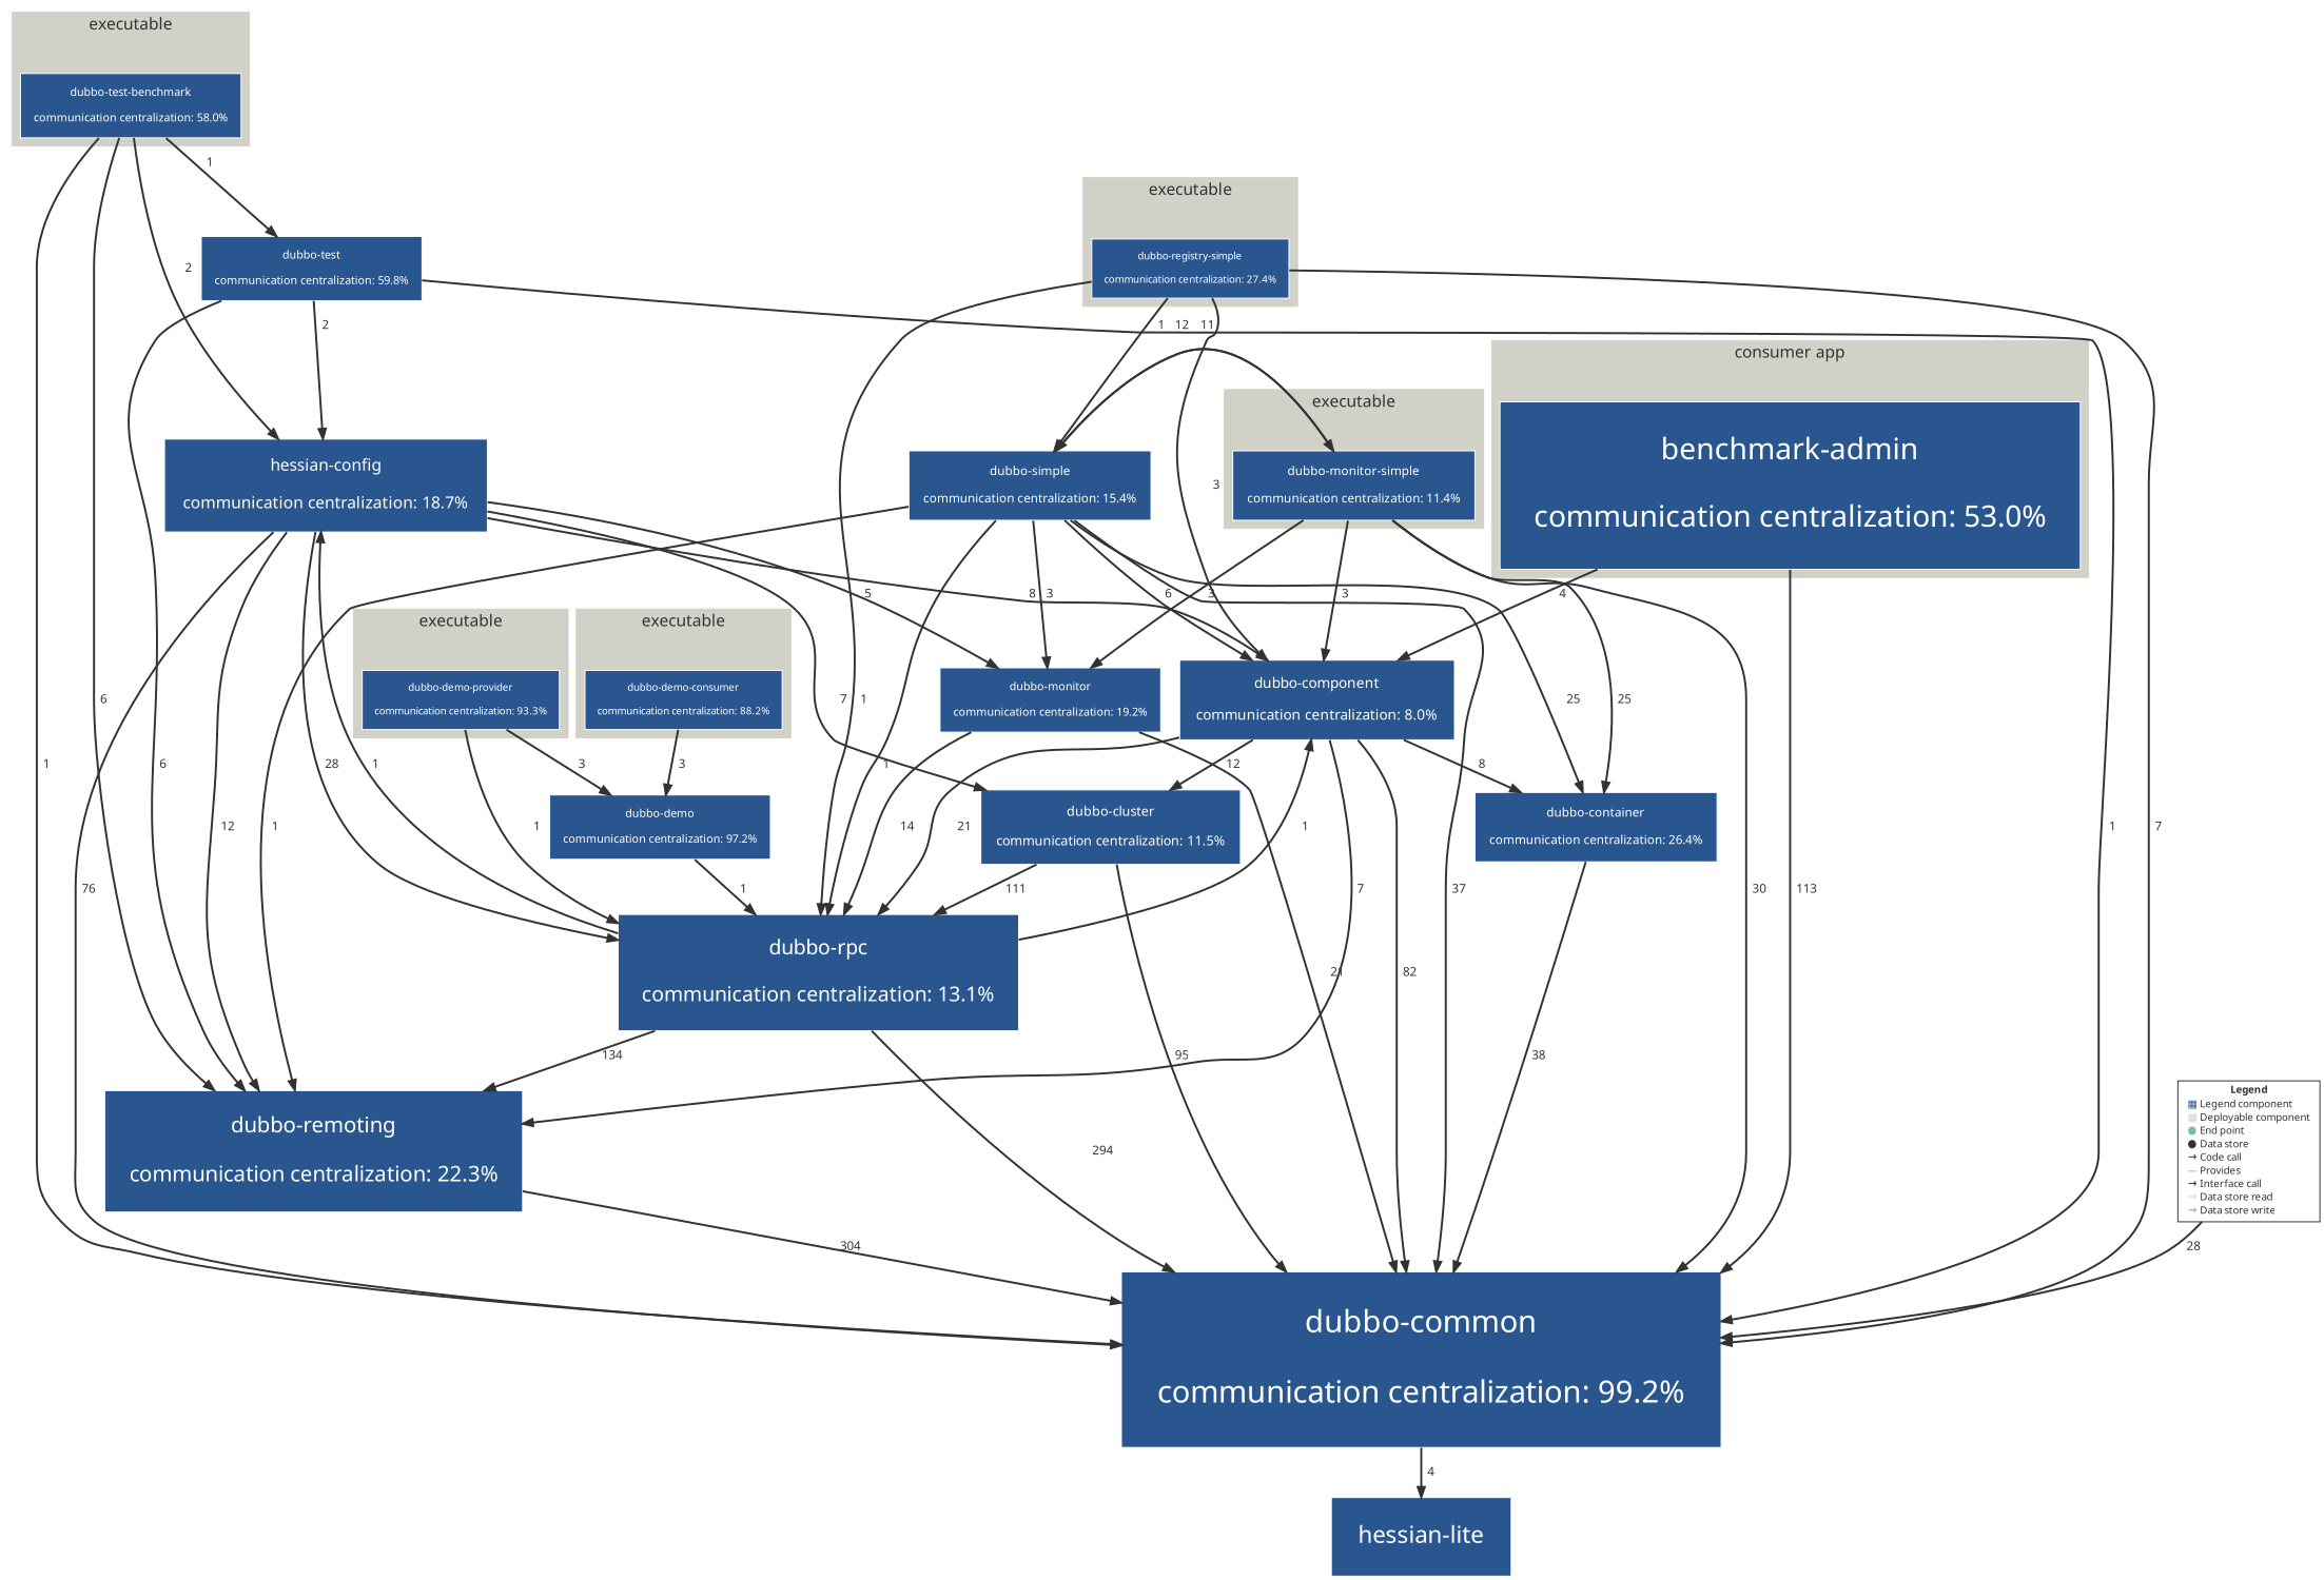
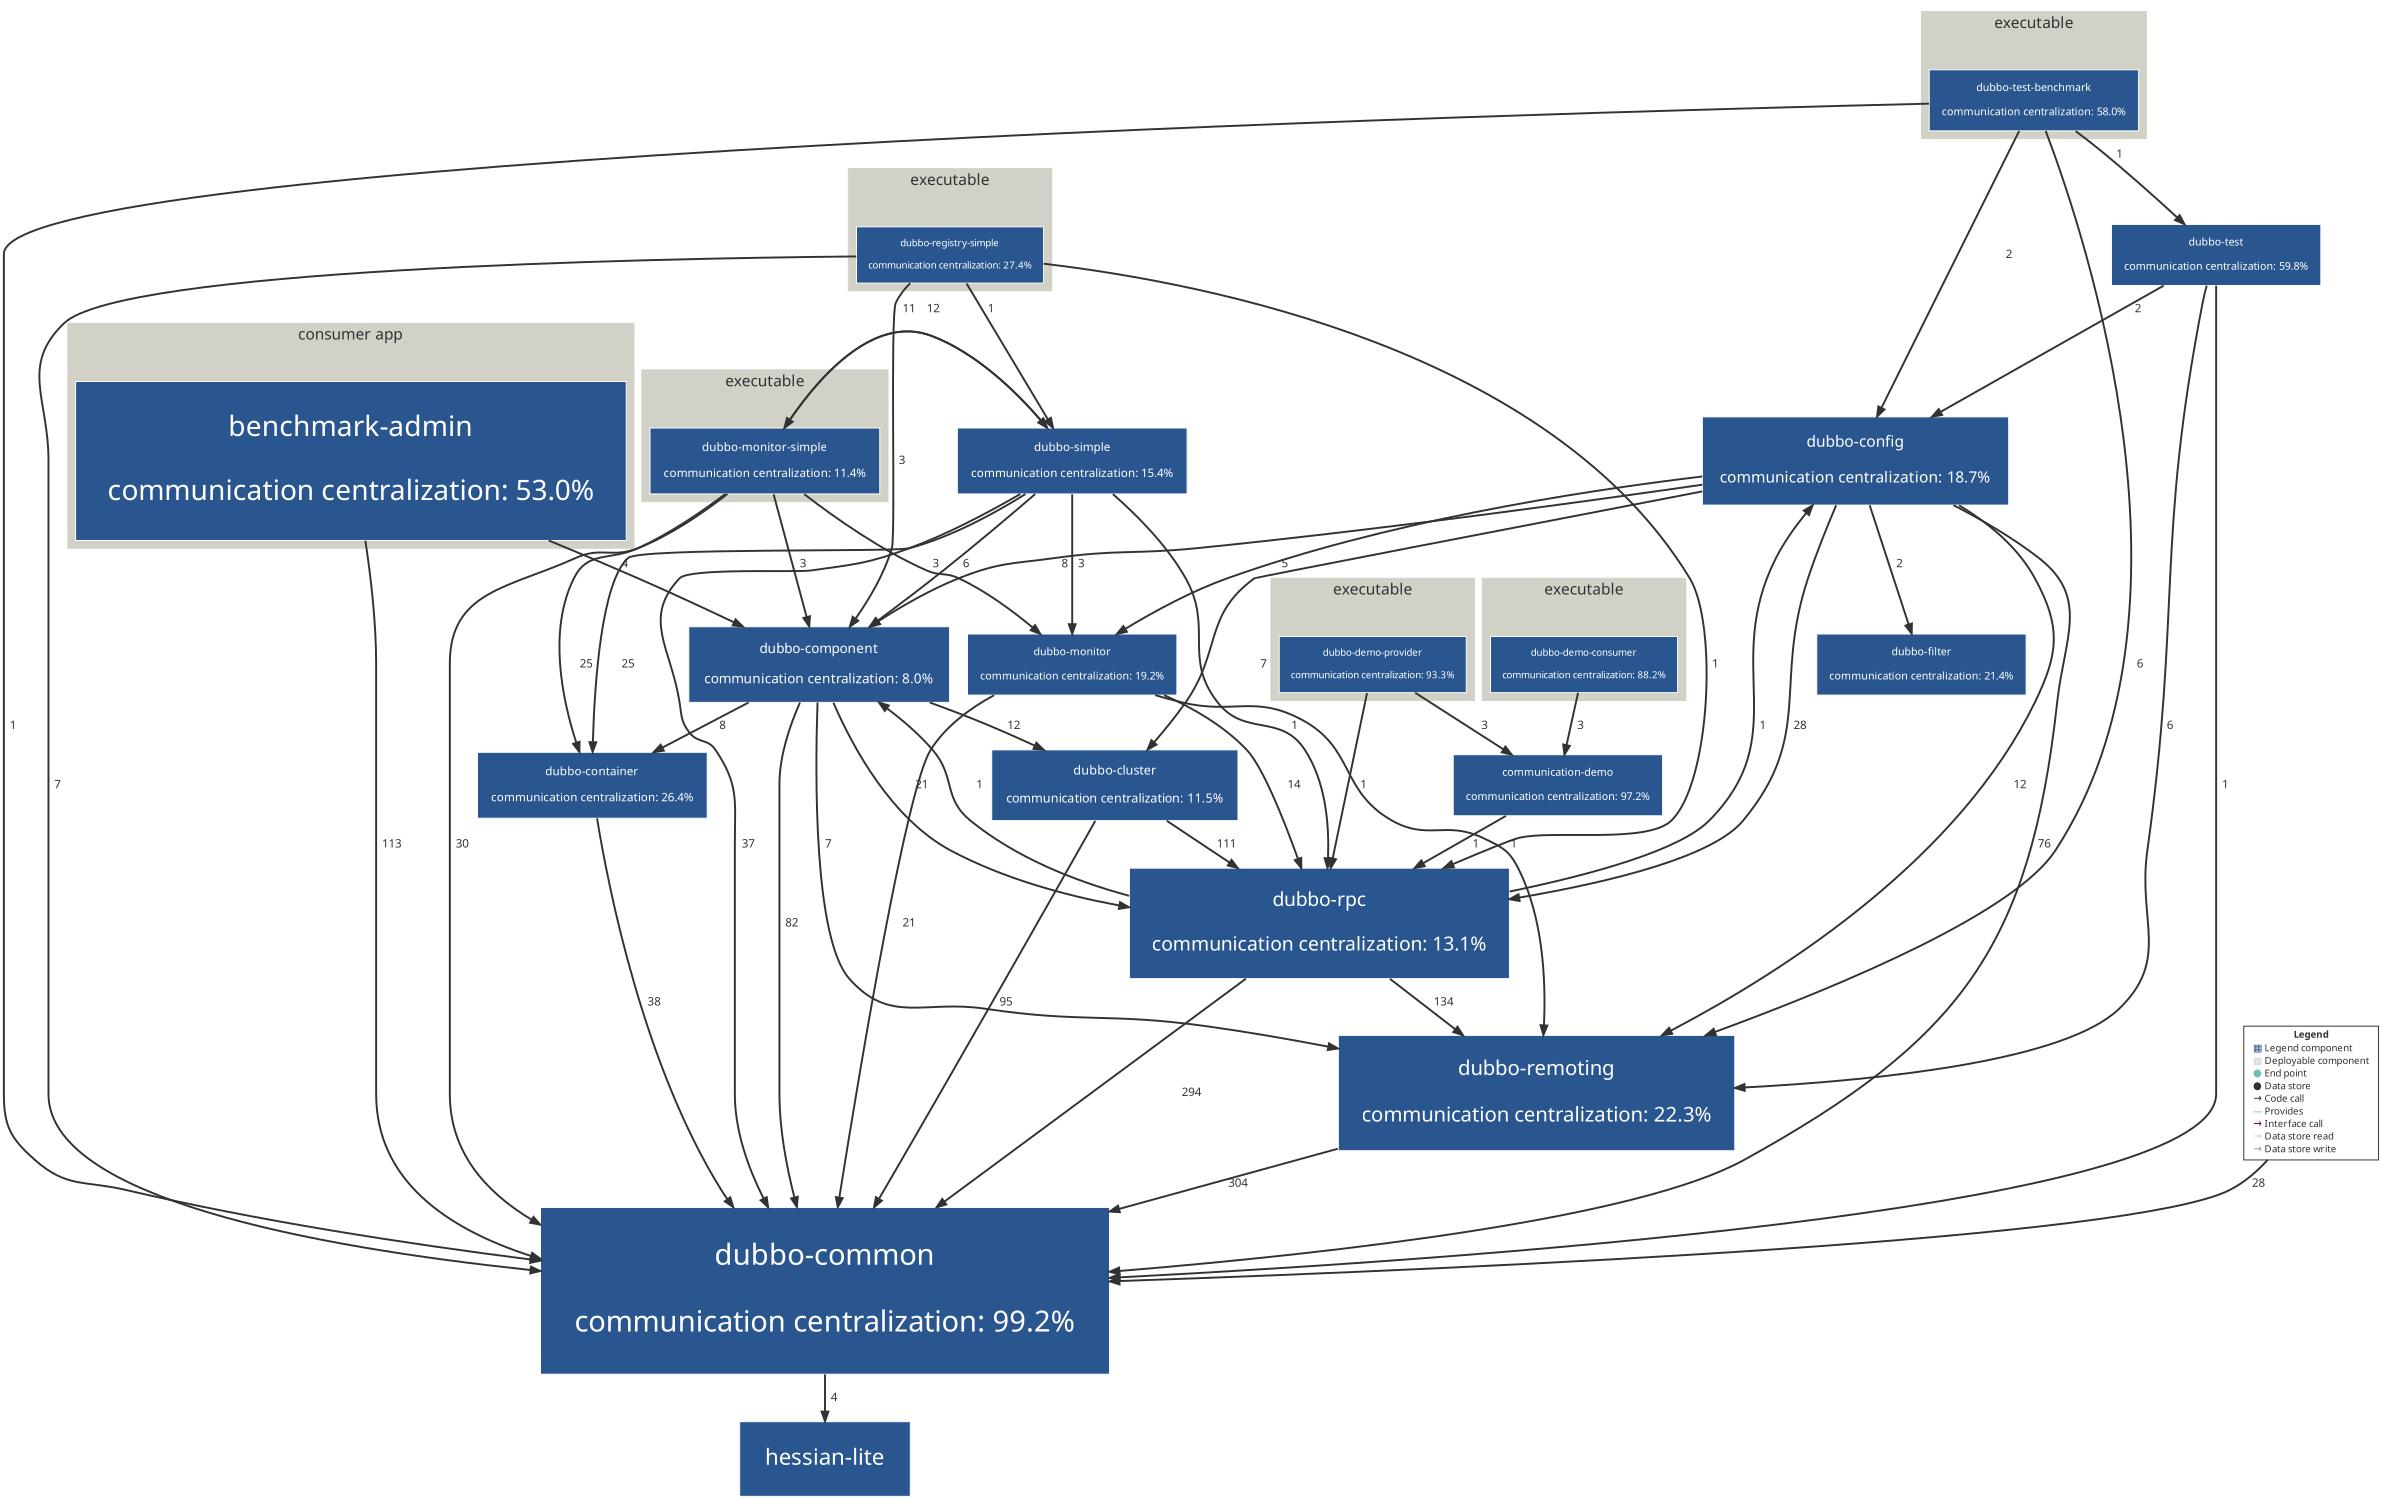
  digraph {
    compound=true
    rankdir=TD
    node [color="#FFFFFF" fillcolor="#2A568F" fontcolor="#FFFFFF" fontname="Helvetica Neue" fontsize=11 margin=0.176 penwidth=1 shape=box style=filled]
    edge [color="#323232" fontcolor="#323232" fontname="Helvetica Neue" fontsize=12 penwidth=2]
    n1 [fontsize=10 label="dubbo-registry-simple\n\ncommunication centralization: 27.4%" margin=0.16]
    n2 [fontsize=10 label="dubbo-demo-provider\n\ncommunication centralization: 93.3%" margin=0.16]
    n3 [label="dubbo-test-benchmark\n\ncommunication centralization: 58.0%"]
    n4 [fontsize=12 label="dubbo-monitor-simple\n\ncommunication centralization: 11.4%" margin=0.192]
    n5 [fontsize=10 label="dubbo-demo-consumer\n\ncommunication centralization: 88.2%" margin=0.16]
    n6 [fontsize=29 label="benchmark-admin\n\ncommunication centralization: 53.0%" margin=0.464]
    n7 [fontsize=30 label="dubbo-common\n\ncommunication centralization: 99.2%" margin=0.48]
    n8 [fontsize=12 label="dubbo-simple\n\ncommunication centralization: 15.4%" margin=0.192]
    n9 [fontsize=14 label="dubbo-component\n\ncommunication centralization: 8.0%" margin=0.224]
    n10 [fontsize=20 label="dubbo-rpc\n\ncommunication centralization: 13.1%" margin=0.32]
-   n11 [label="dubbo-demo\n\ncommunication centralization: 97.2%"]
+   n11 [label="communication-demo\n\ncommunication centralization: 97.2%"]
    n12 [label="dubbo-test\n\ncommunication centralization: 59.8%"]
    n13 [fontsize=21 label="dubbo-remoting\n\ncommunication centralization: 22.3%" margin=0.336]
-   n14 [fontsize=16 label="hessian-config\n\ncommunication centralization: 18.7%" margin=0.256]
+   n14 [fontsize=16 label="dubbo-config\n\ncommunication centralization: 18.7%" margin=0.256]
    n15 [label="dubbo-monitor\n\ncommunication centralization: 19.2%"]
    n16 [fontsize=12 label="dubbo-container\n\ncommunication centralization: 26.4%" margin=0.192]
    n17 [fontsize=23 label="hessian-lite" margin=0.368]
    n18 [fontsize=13 label="dubbo-cluster\n\ncommunication centralization: 11.5%" margin=0.20800000000000002]
+   n19 [label="dubbo-filter\n\ncommunication centralization: 21.4%"]
    n20 [color="#323232" fillcolor="#FFFFFF" fontcolor="#323232" fontsize=10 label=<<TABLE BORDER="0" CELLPADDING="1" CELLSPACING="0"> <TR><TD COLSPAN="2"><B>Legend</B></TD></TR> <TR><TD><FONT COLOR="#2A568F">&#9638;</FONT></TD><TD ALIGN="left">Legend component</TD></TR> <TR><TD><FONT COLOR="#D2D1C7">&#9638;</FONT></TD><TD ALIGN="left">Deployable component</TD></TR> <TR><TD><FONT COLOR="#72C0B4">&#9679;</FONT></TD><TD ALIGN="left">End point</TD></TR> <TR><TD><FONT COLOR="#323232">&#9679;</FONT></TD><TD ALIGN="left">Data store</TD></TR> <TR><TD><FONT COLOR="#323232">&rarr;</FONT></TD><TD ALIGN="left">Code call</TD></TR> <TR><TD><FONT COLOR="#72C0B4">&#8212;</FONT></TD><TD ALIGN="left">Provides</TD></TR> <TR><TD><FONT COLOR="#820445">&rarr;</FONT></TD><TD ALIGN="left">Interface call</TD></TR> <TR><TD><FONT COLOR="#D2D1C7">&rarr;</FONT></TD><TD ALIGN="left">Data store read</TD></TR> <TR><TD><FONT COLOR="#A4A38F">&rarr;</FONT></TD><TD ALIGN="left">Data store write</TD></TR> </TABLE> > margin=""]
    subgraph cluster_1 {
      color="#D2D1C7"
      fontcolor="#323232"
      fontname="Helvetica Neue"
      fontsize=16
      label=executable
      style=filled
      n1
    }
    subgraph cluster_2 {
      color="#D2D1C7"
      fontcolor="#323232"
      fontname="Helvetica Neue"
      fontsize=16
      label=executable
      style=filled
      n2
    }
    subgraph cluster_3 {
      color="#D2D1C7"
      fontcolor="#323232"
      fontname="Helvetica Neue"
      fontsize=16
      label=executable
      style=filled
      n3
    }
    subgraph cluster_4 {
      color="#D2D1C7"
      fontcolor="#323232"
      fontname="Helvetica Neue"
      fontsize=16
      label=executable
      style=filled
      n4
    }
    subgraph cluster_5 {
      color="#D2D1C7"
      fontcolor="#323232"
      fontname="Helvetica Neue"
      fontsize=16
      label=executable
      style=filled
      n5
    }
    subgraph cluster_6 {
      color="#D2D1C7"
      fontcolor="#323232"
      fontname="Helvetica Neue"
      fontsize=16
      label="consumer app"
      style=filled
      n6
    }
    n1 -> n7 [label="  7"]
    n1 -> n8 [label="  1"]
    n1 -> n9 [label="  3"]
    n1 -> n10 [label="  1"]
    n2 -> n10 [label="  1"]
    n2 -> n11 [label="  3"]
    n3 -> n7 [label="  1"]
    n3 -> n12 [label="  1"]
    n3 -> n13 [label="  6"]
    n3 -> n14 [label="  2"]
    n4 -> n7 [label="  30"]
    n4 -> n8 [label="  12"]
    n4 -> n9 [label="  3"]
    n4 -> n15 [label="  3"]
    n4 -> n16 [label="  25"]
    n5 -> n11 [label="  3"]
    n6 -> n7 [label="  113"]
    n6 -> n9 [label="  4"]
    n7 -> n17 [label="  4"]
    n8 -> n4 [label="  11"]
    n8 -> n7 [label="  37"]
    n8 -> n9 [label="  6"]
    n8 -> n10 [label="  1"]
    n8 -> n15 [label="  3"]
    n8 -> n16 [label="  25"]
    n9 -> n7 [label="  82"]
    n9 -> n10 [label="  21"]
    n9 -> n13 [label="  7"]
    n9 -> n16 [label="  8"]
    n9 -> n18 [label="  12"]
    n10 -> n7 [label="  294"]
    n10 -> n9 [label="  1"]
    n10 -> n13 [label="  134"]
    n10 -> n14 [label="  1"]
    n11 -> n10 [label="  1"]
    n12 -> n7 [label="  1"]
    n12 -> n13 [label="  6"]
    n12 -> n14 [label="  2"]
    n13 -> n7 [label="  304"]
    n14 -> n7 [label="  76"]
    n14 -> n9 [label="  8"]
    n14 -> n10 [label="  28"]
    n14 -> n13 [label="  12"]
    n14 -> n15 [label="  5"]
    n14 -> n18 [label="  7"]
+   n14 -> n19 [label="  2"]
    n15 -> n7 [label="  21"]
    n15 -> n10 [label="  14"]
-   n8 -> n13 [label="  1"]
+   n15 -> n13 [label="  1"]
    n16 -> n7 [label="  38"]
    n18 -> n7 [label="  95"]
    n18 -> n10 [label="  111"]
    n20 -> n7 [label="  28"]
  }
